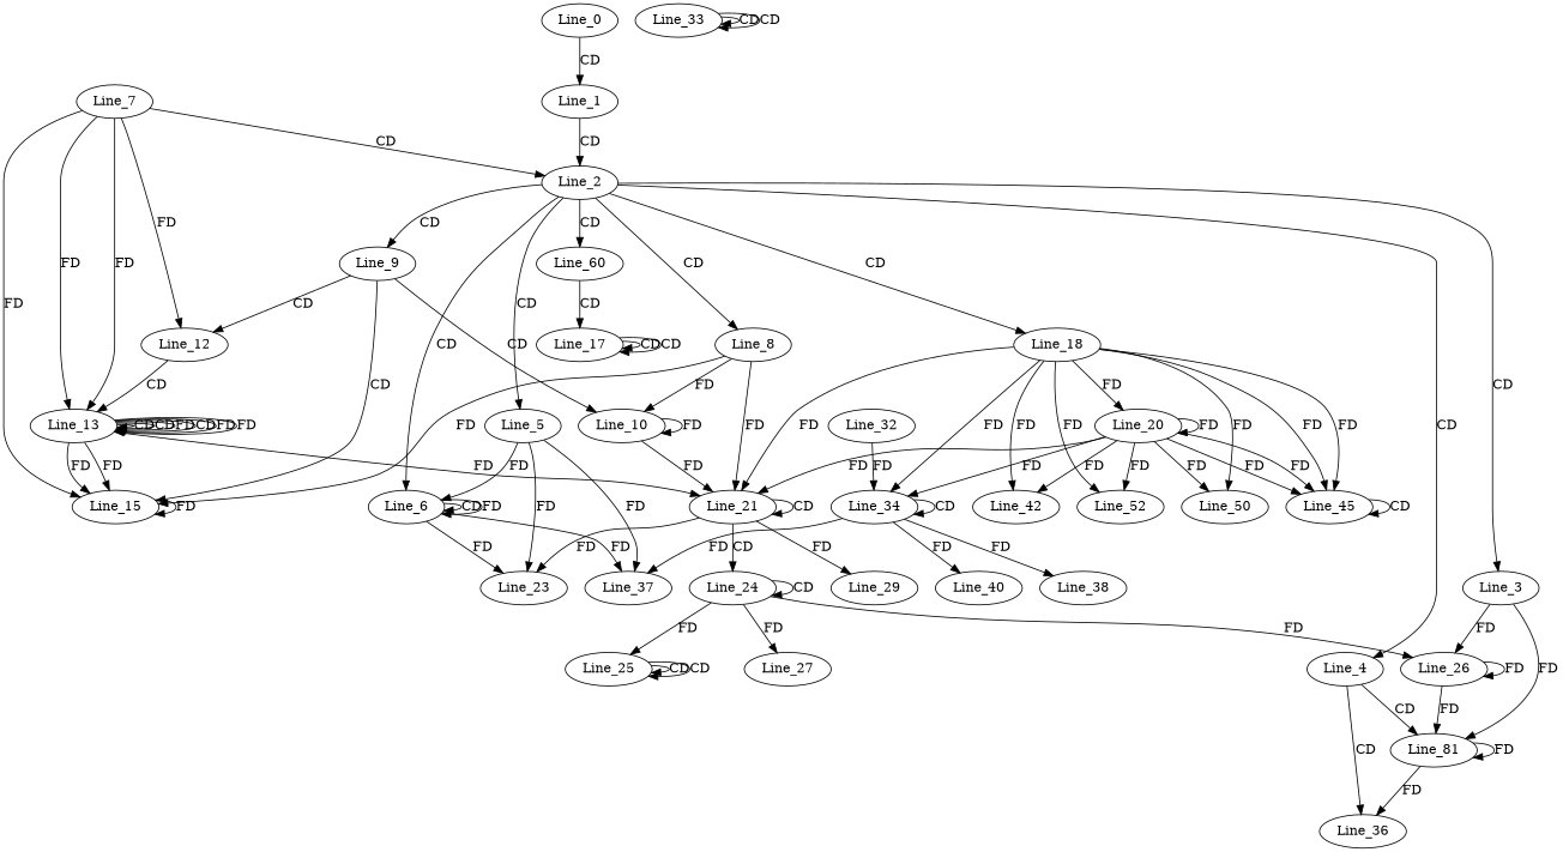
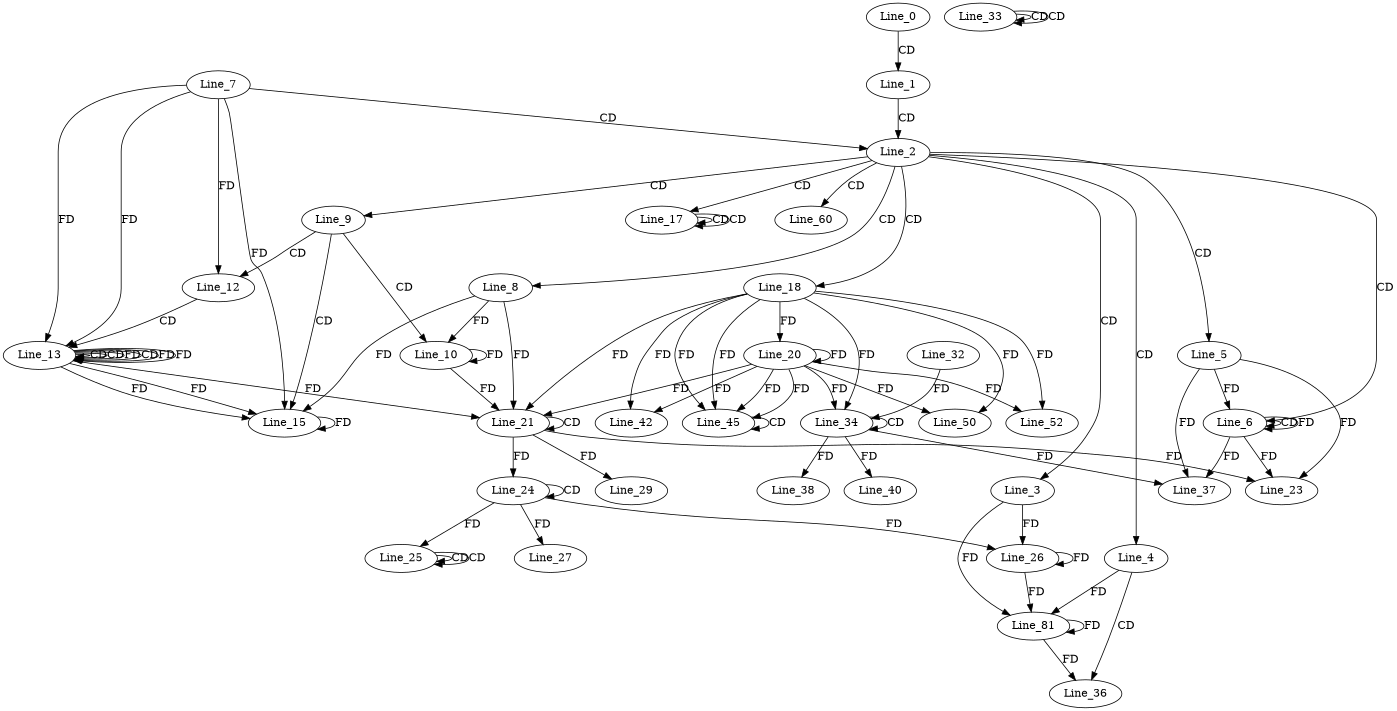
  digraph {
    Line_0
    Line_1
    Line_2
    Line_3
    Line_4
    Line_5
    Line_6
    Line_8
    Line_9
    Line_17
    Line_18
    Line_60
    Line_26
    n14 [label=Line_81]
    Line_36
    Line_23
    Line_37
    Line_7
    Line_12
    Line_13
    Line_15
    Line_10
    Line_21
    Line_20
    Line_34
    Line_42
    Line_45
    Line_50
    Line_52
    Line_24
    Line_29
    Line_38
    Line_40
    Line_25
    Line_27
    Line_33
    Line_32
    Line_0 -> Line_1 [label=CD]
    Line_1 -> Line_2 [label=CD]
    Line_2 -> Line_3 [label=CD]
    Line_2 -> Line_4 [label=CD]
    Line_2 -> Line_5 [label=CD]
    Line_2 -> Line_6 [label=CD]
    Line_2 -> Line_8 [label=CD]
    Line_2 -> Line_9 [label=CD]
-   Line_60 -> Line_17 [label=CD]
+   Line_2 -> Line_17 [label=CD]
    Line_2 -> Line_18 [label=CD]
    Line_2 -> Line_60 [label=CD]
    Line_3 -> Line_26 [label=FD]
    Line_3 -> n14 [label=FD]
-   Line_4 -> n14 [label=CD]
+   Line_4 -> n14 [label=FD]
    Line_4 -> Line_36 [label=CD]
    Line_5 -> Line_6 [label=FD]
    Line_5 -> Line_23 [label=FD]
    Line_5 -> Line_37 [label=FD]
    Line_6 -> Line_6 [label=CD]
    Line_6 -> Line_6 [label=FD]
    Line_6 -> Line_23 [label=FD]
    Line_6 -> Line_37 [label=FD]
    Line_8 -> Line_15 [label=FD]
    Line_8 -> Line_10 [label=FD]
    Line_8 -> Line_21 [label=FD]
    Line_9 -> Line_12 [label=CD]
    Line_9 -> Line_15 [label=CD]
    Line_9 -> Line_10 [label=CD]
    Line_17 -> Line_17 [label=CD]
    Line_17 -> Line_17 [label=CD]
    Line_18 -> Line_21 [label=FD]
    Line_18 -> Line_20 [label=FD]
    Line_18 -> Line_34 [label=FD]
    Line_18 -> Line_42 [label=FD]
    Line_18 -> Line_45 [label=FD]
    Line_18 -> Line_45 [label=FD]
    Line_18 -> Line_50 [label=FD]
    Line_18 -> Line_52 [label=FD]
    Line_26 -> Line_26 [label=FD]
    Line_26 -> n14 [label=FD]
    n14 -> n14 [label=FD]
    n14 -> Line_36 [label=FD]
    Line_7 -> Line_2 [label=CD]
    Line_7 -> Line_12 [label=FD]
    Line_7 -> Line_13 [label=FD]
    Line_7 -> Line_13 [label=FD]
    Line_7 -> Line_15 [label=FD]
    Line_12 -> Line_13 [label=CD]
    Line_13 -> Line_13 [label=CD]
    Line_13 -> Line_13 [label=CD]
    Line_13 -> Line_13 [label=FD]
    Line_13 -> Line_13 [label=CD]
    Line_13 -> Line_13 [label=FD]
    Line_13 -> Line_13 [label=FD]
    Line_13 -> Line_15 [label=FD]
    Line_13 -> Line_15 [label=FD]
    Line_13 -> Line_21 [label=FD]
    Line_15 -> Line_15 [label=FD]
    Line_10 -> Line_10 [label=FD]
    Line_10 -> Line_21 [label=FD]
    Line_21 -> Line_23 [label=FD]
    Line_21 -> Line_21 [label=CD]
-   Line_21 -> Line_24 [label=CD]
+   Line_21 -> Line_24 [label=FD]
    Line_21 -> Line_29 [label=FD]
    Line_20 -> Line_21 [label=FD]
    Line_20 -> Line_20 [label=FD]
    Line_20 -> Line_34 [label=FD]
    Line_20 -> Line_42 [label=FD]
    Line_20 -> Line_45 [label=FD]
    Line_20 -> Line_45 [label=FD]
    Line_20 -> Line_50 [label=FD]
    Line_20 -> Line_52 [label=FD]
    Line_34 -> Line_37 [label=FD]
    Line_34 -> Line_34 [label=CD]
    Line_34 -> Line_38 [label=FD]
    Line_34 -> Line_40 [label=FD]
    Line_45 -> Line_45 [label=CD]
    Line_24 -> Line_26 [label=FD]
    Line_24 -> Line_24 [label=CD]
    Line_24 -> Line_25 [label=FD]
    Line_24 -> Line_27 [label=FD]
    Line_25 -> Line_25 [label=CD]
    Line_25 -> Line_25 [label=CD]
    Line_33 -> Line_33 [label=CD]
    Line_33 -> Line_33 [label=CD]
    Line_32 -> Line_34 [label=FD]
  }
